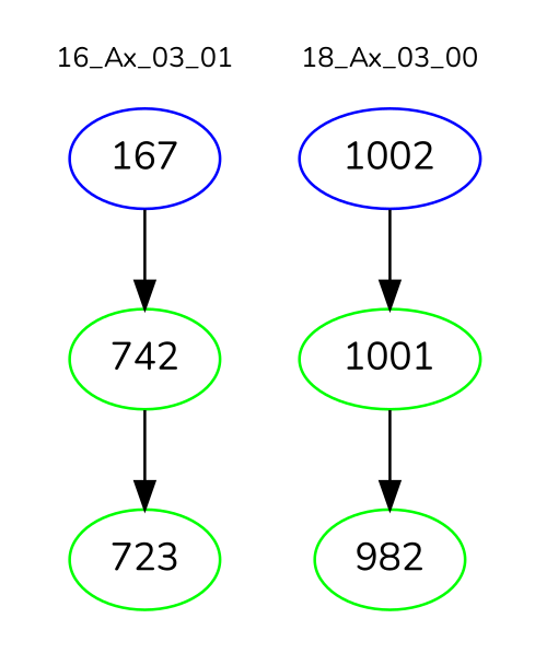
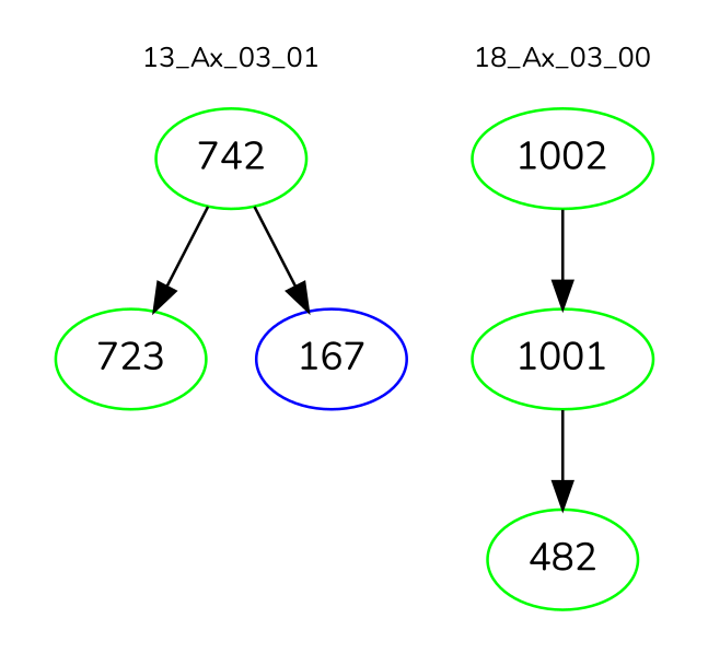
  digraph {
    fontname=Nunito
    node [color=green fontname=Nunito]
    edge [color=black fontname=Nunito]
    n1 [label=742]
    n2 [label=723]
    n3 [color=blue label=167]
    n4 [label=1001]
-   n5 [label=982]
-   n6 [color=blue label=1002]
+   n5 [label=482]
+   n6 [label=1002]
    subgraph cluster_1 {
      color=white
      fontsize=10
-     label="16_Ax_03_01"
+     label="13_Ax_03_01"
      n1
      n2
      n3
    }
    subgraph cluster_2 {
      color=white
      fontsize=10
      label="18_Ax_03_00"
      n4
      n5
      n6
    }
    n1 -> n2
-   n3 -> n1
+   n1 -> n3
    n4 -> n5
    n6 -> n4
  }
